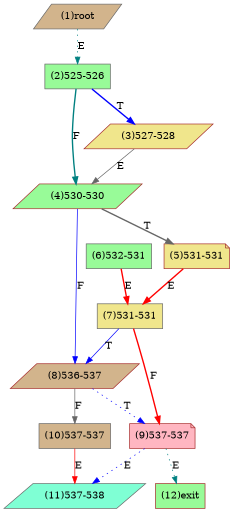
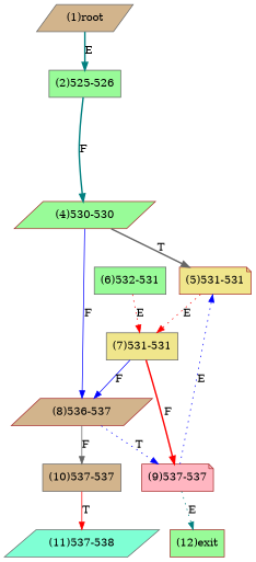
  digraph {
    node [color=gray40 fillcolor=palegreen shape=parallelogram style=filled]
    edge [color=blue style=dotted]
    n1 [fillcolor=tan label="(1)root"]
    n2 [label="(2)525-526" shape=box]
-   n3 [color=brown fillcolor=khaki label="(3)527-528"]
    n4 [color=brown label="(4)530-530"]
    n5 [color=brown fillcolor=khaki label="(5)531-531" shape=note]
    n6 [color=brown fillcolor=tan label="(8)536-537"]
    n7 [fillcolor=khaki label="(7)531-531" shape=box]
    n8 [color=brown fillcolor=lightpink label="(9)537-537" shape=note]
    n9 [fillcolor=tan label="(10)537-537" shape=box]
    n10 [label="(6)532-531" shape=box]
    n11 [fillcolor=aquamarine label="(11)537-538"]
    n12 [color=brown label="(12)exit" shape=box]
-   n1 -> n2 [color=teal label=E]
-   n2 -> n3 [label=T style=bold]
+   n1 -> n2 [color=teal label=E style=bold]
    n2 -> n4 [color=teal label=F style=bold]
-   n3 -> n4 [color=gray40 label=E style=solid]
    n4 -> n5 [color=gray40 label=T style=bold]
    n4 -> n6 [label=F style=solid]
-   n5 -> n7 [color=red label=E style=bold]
+   n5 -> n7 [color=red label=E]
    n6 -> n8 [label=T]
    n6 -> n9 [color=gray40 label=F style=solid]
-   n7 -> n6 [label=T style=solid]
+   n7 -> n6 [label=F style=solid]
    n7 -> n8 [color=red label=F style=bold]
-   n8 -> n11 [label=E]
+   n8 -> n5 [label=E]
    n8 -> n12 [color=teal label=E]
-   n9 -> n11 [color=red label=E style=solid]
-   n10 -> n7 [color=red label=E style=bold]
+   n9 -> n11 [color=red label=T style=solid]
+   n10 -> n7 [color=red label=E]
  }
